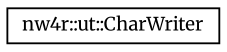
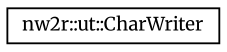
  digraph {
    rankdir=TB
    fontname=Merriweather
-   n1 [color=black fillcolor=white fontname=Merriweather fontsize=10 height=0.2 label="nw4r::ut::CharWriter" shape=record style=filled width=0.4]
+   n1 [color=black fillcolor=white fontname=Merriweather fontsize=10 height=0.2 label="nw2r::ut::CharWriter" shape=record style=filled width=0.4]
  }
